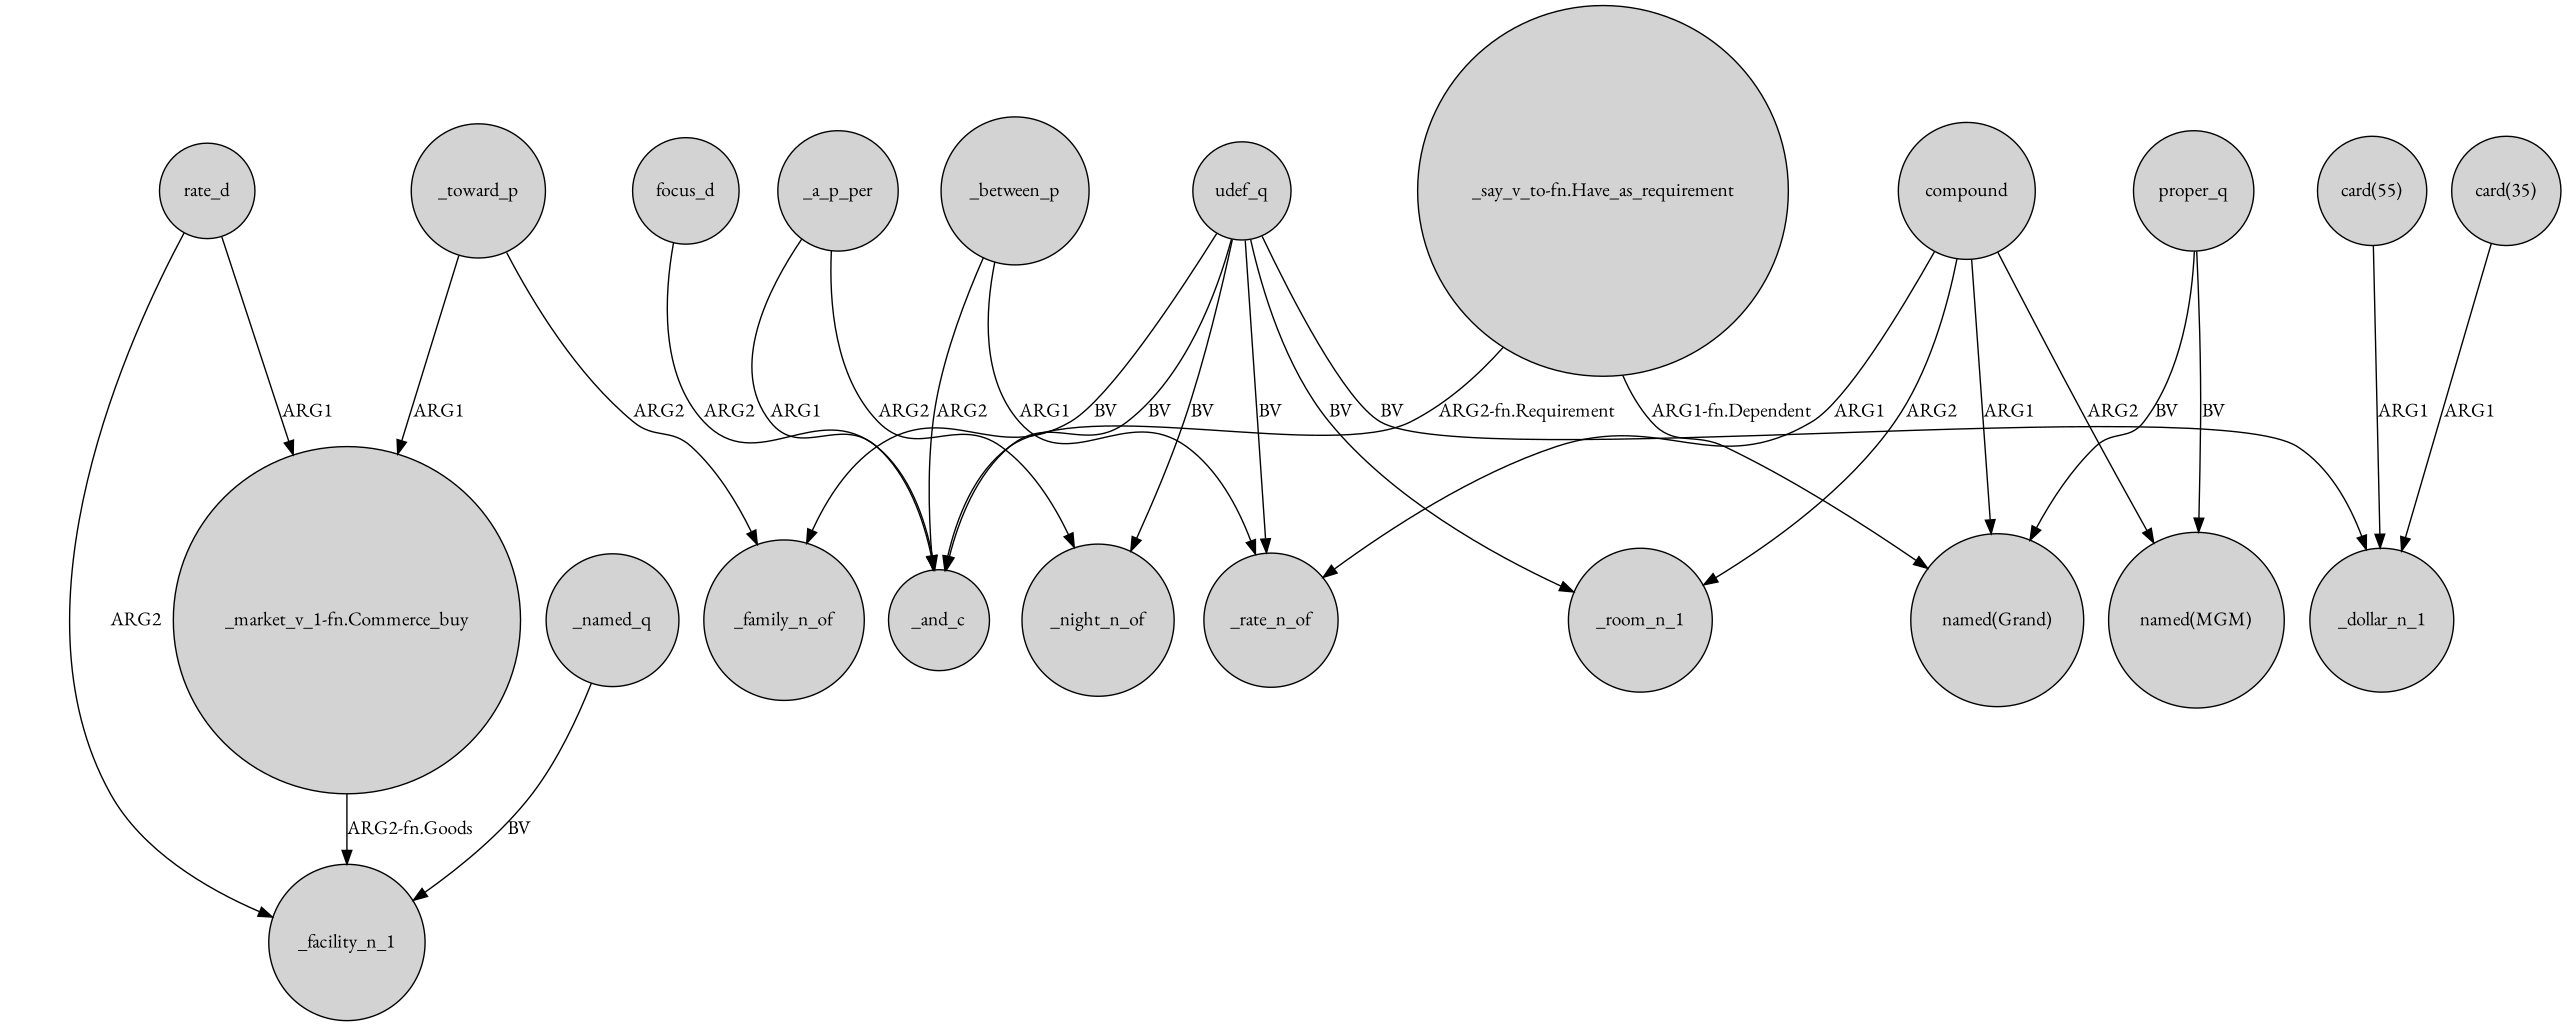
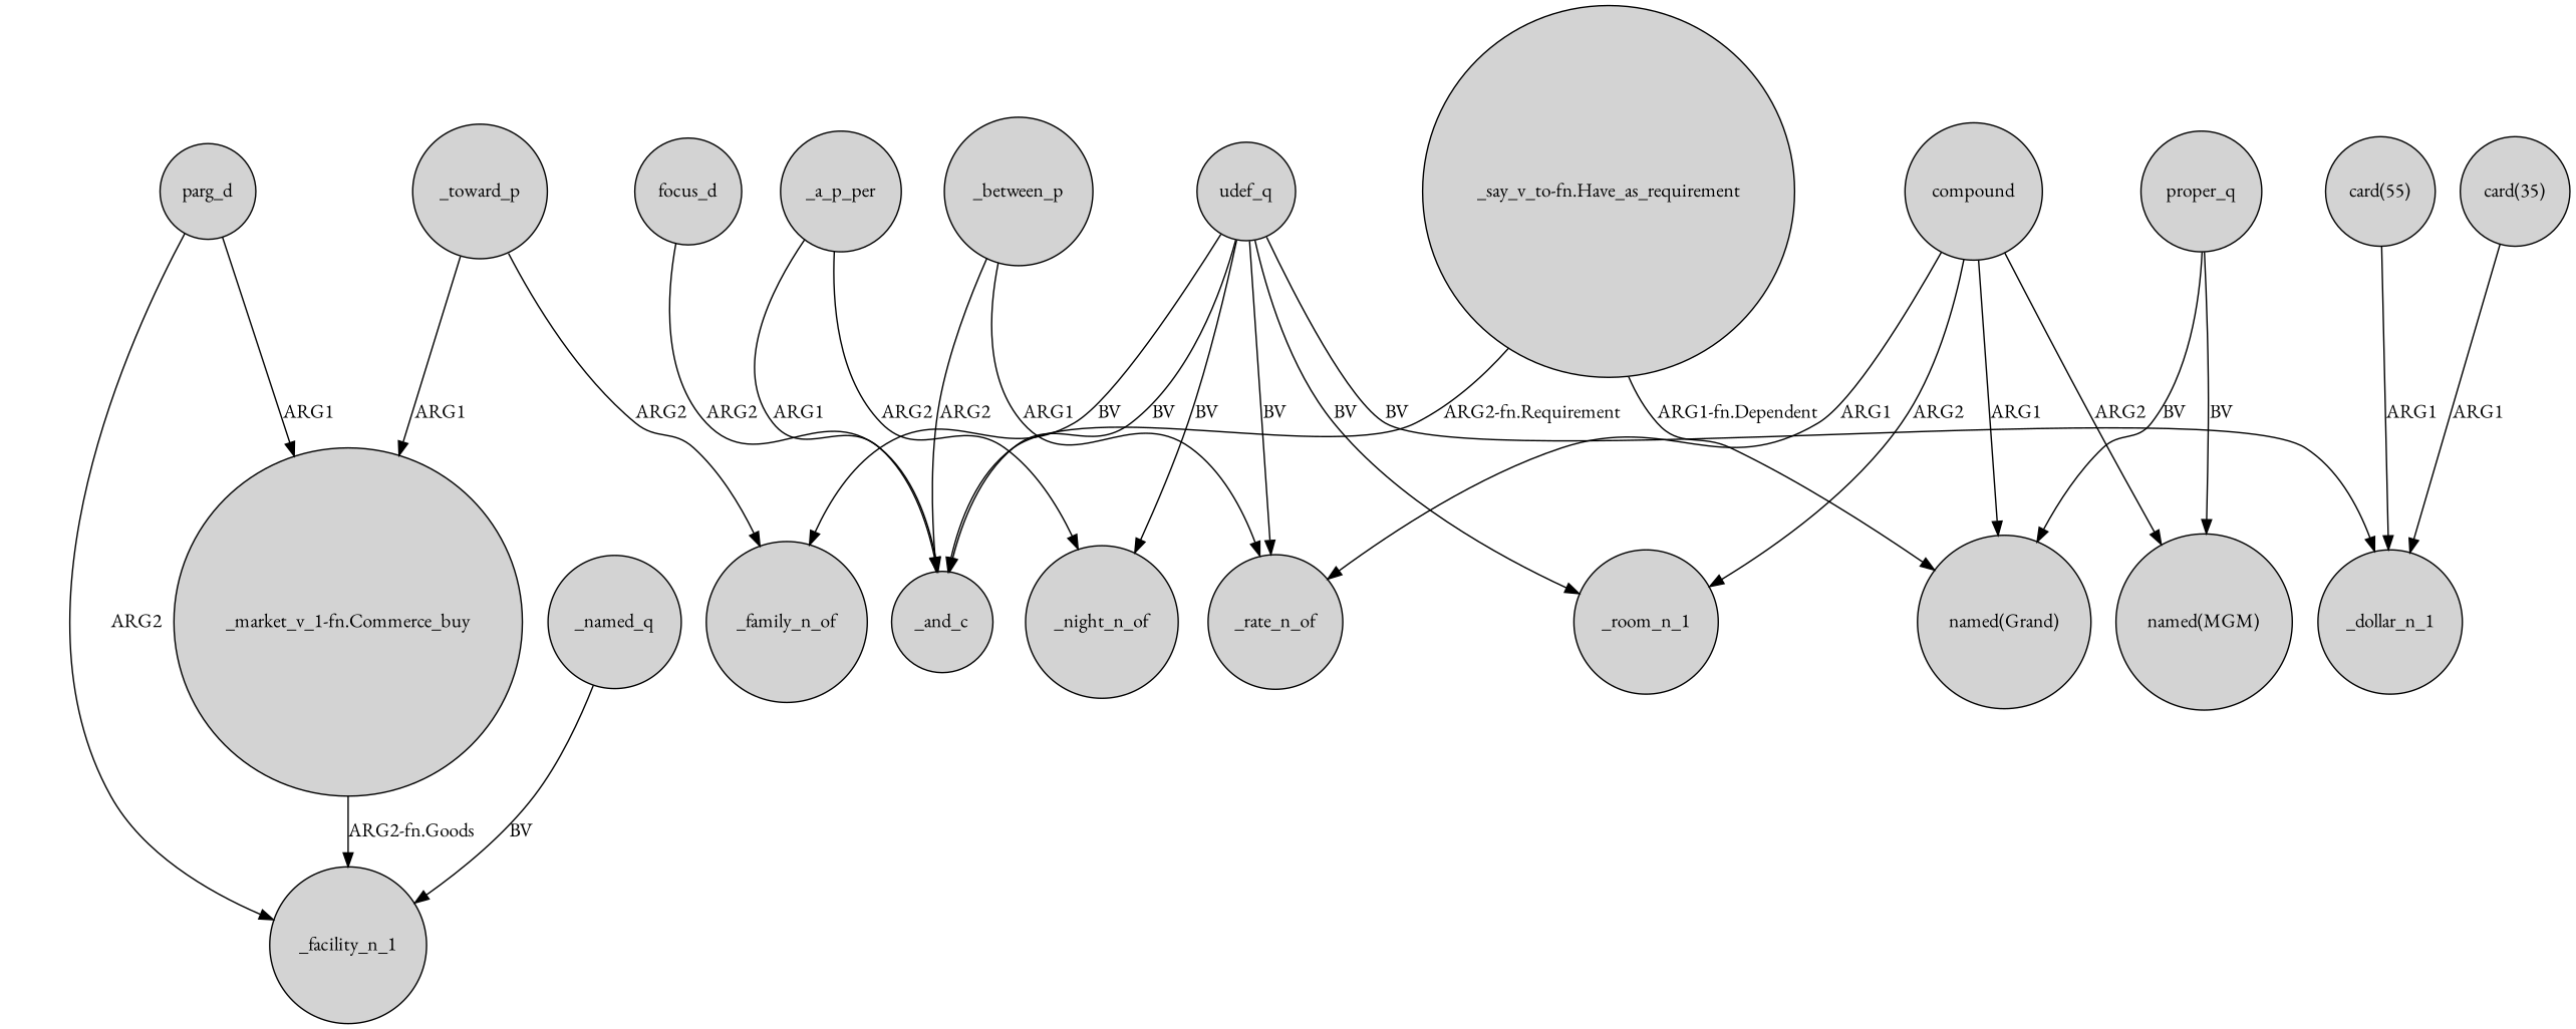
  digraph {
    fontname="EB Garamond"
    node [fontname="EB Garamond" shape=circle style=filled]
    edge [fontname="EB Garamond"]
    _toward_p
    "_market_v_1-fn.Commerce_buy"
    _family_n_of
    _facility_n_1
    "_say_v_to-fn.Have_as_requirement"
    "named(Grand)"
    _and_c
    _between_p
    _rate_n_of
    udef_q
    _room_n_1
    _night_n_of
    _dollar_n_1
    focus_d
-   parg_d [label=rate_d]
+   parg_d
    compound
    "named(MGM)"
    proper_q
    _a_p_per
    n20 [label=_named_q]
    "card(55)"
    "card(35)"
    _toward_p -> "_market_v_1-fn.Commerce_buy" [label=ARG1]
    _toward_p -> _family_n_of [label=ARG2]
    "_market_v_1-fn.Commerce_buy" -> _facility_n_1 [label="ARG2-fn.Goods"]
    "_say_v_to-fn.Have_as_requirement" -> "named(Grand)" [label="ARG1-fn.Dependent"]
    "_say_v_to-fn.Have_as_requirement" -> _and_c [label="ARG2-fn.Requirement"]
    _between_p -> _and_c [label=ARG2]
    _between_p -> _rate_n_of [label=ARG1]
    udef_q -> _family_n_of [label=BV]
    udef_q -> _and_c [label=BV]
    udef_q -> _rate_n_of [label=BV]
    udef_q -> _room_n_1 [label=BV]
    udef_q -> _night_n_of [label=BV]
    udef_q -> _dollar_n_1 [label=BV]
    focus_d -> _and_c [label=ARG2]
    parg_d -> "_market_v_1-fn.Commerce_buy" [label=ARG1]
    parg_d -> _facility_n_1 [label=ARG2]
    compound -> "named(Grand)" [label=ARG1]
    compound -> _rate_n_of [label=ARG1]
    compound -> _room_n_1 [label=ARG2]
    compound -> "named(MGM)" [label=ARG2]
    proper_q -> "named(Grand)" [label=BV]
    proper_q -> "named(MGM)" [label=BV]
    _a_p_per -> _and_c [label=ARG1]
    _a_p_per -> _night_n_of [label=ARG2]
    n20 -> _facility_n_1 [label=BV]
    "card(55)" -> _dollar_n_1 [label=ARG1]
    "card(35)" -> _dollar_n_1 [label=ARG1]
  }
